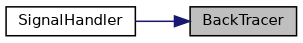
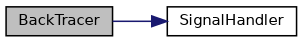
  digraph {
    rankdir=LR
    node [color=black fontname=Helvetica fontsize=10 shape=record style=filled]
    n1 [fillcolor=grey75 fontcolor=black height=0.2 label=BackTracer width=0.4]
    n2 [fillcolor=white height=0.2 label=SignalHandler width=0.4]
-   n2 -> n1 [color=midnightblue fontname=Helvetica fontsize=10 labelfontname=Helvetica labelfontsize=10 style=solid]
+   n1 -> n2 [color=midnightblue fontname=Helvetica fontsize=10 labelfontname=Helvetica labelfontsize=10 style=solid]
  }
